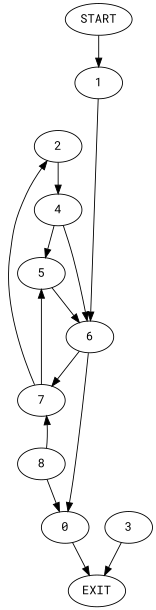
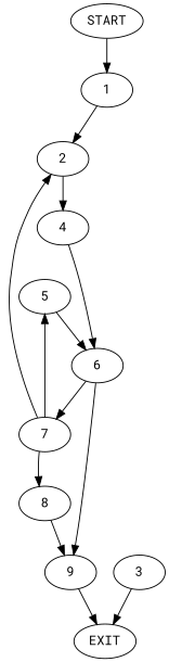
  digraph {
    fontname="Roboto Mono"
    node [fontname="Roboto Mono"]
    edge [fontname="Roboto Mono"]
    n1 [label=START]
    1
    2
    n4 [label=EXIT]
    4
    3
    5
    6
    7
-   9 [label=0]
+   9
    8
    n1 -> 1
-   1 -> 6
+   1 -> 2
    2 -> 4
-   4 -> 5
    4 -> 6
    3 -> n4
    5 -> 6
    6 -> 7
    6 -> 9
    7 -> 2
    7 -> 5
    9 -> n4
-   8 -> 7
+   7 -> 8
    8 -> 9
  }
